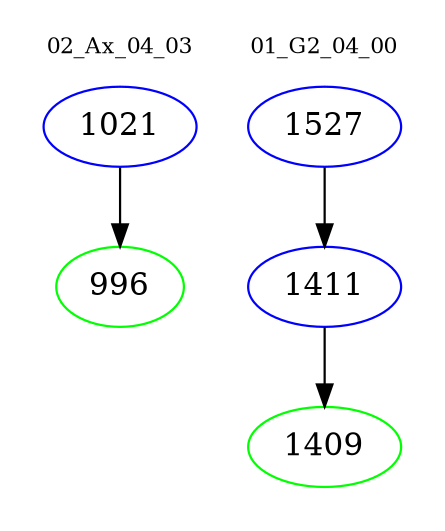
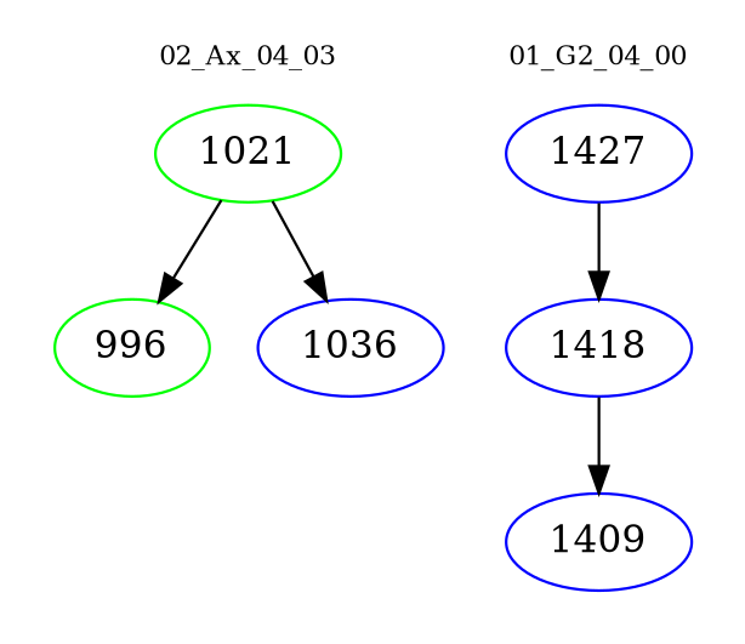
  digraph {
    node [color=blue]
    edge [color=black]
-   n1 [label=1021]
+   n1 [color=green label=1021]
    n2 [color=green label=996]
-   n4 [label=1411]
-   n5 [color=green label=1409]
-   n6 [label=1527]
+   n3 [label=1036]
+   n4 [label=1418]
+   n5 [label=1409]
+   n6 [label=1427]
    subgraph cluster_1 {
      color=white
      fontsize=10
      label="02_Ax_04_03"
      n1
      n2
+     n3
    }
    subgraph cluster_2 {
      color=white
      fontsize=10
      label="01_G2_04_00"
      n4
      n5
      n6
    }
    n1 -> n2
+   n1 -> n3
    n4 -> n5
    n6 -> n4
  }
